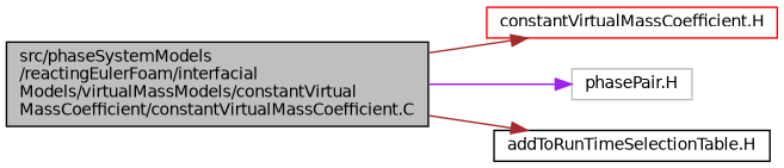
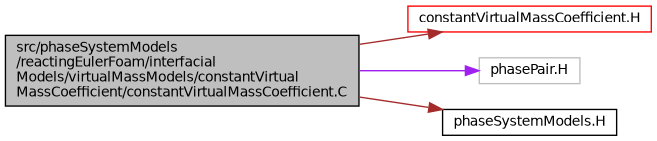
  digraph {
    rankdir=LR
    fontname="DejaVu Sans"
    node [color=black fontname="DejaVu Sans" fontsize=10 shape=record]
    edge [color=brown fontname="DejaVu Sans" fontsize=10 labelfontname=Helvetica labelfontsize=10 style=solid]
    n1 [fillcolor=grey75 fontcolor=black height=0.2 label="src/phaseSystemModels\l/reactingEulerFoam/interfacial\lModels/virtualMassModels/constantVirtual\lMassCoefficient/constantVirtualMassCoefficient.C" style=filled width=0.4]
    n2 [color=red height=0.2 label="constantVirtualMassCoefficient.H" width=0.4]
    n3 [color=grey75 height=0.2 label="phasePair.H" width=0.4]
-   n4 [height=0.2 label="addToRunTimeSelectionTable.H" width=0.4]
+   n4 [height=0.2 label="phaseSystemModels.H" width=0.4]
    n1 -> n2
    n1 -> n3 [color=purple]
    n1 -> n4
  }
